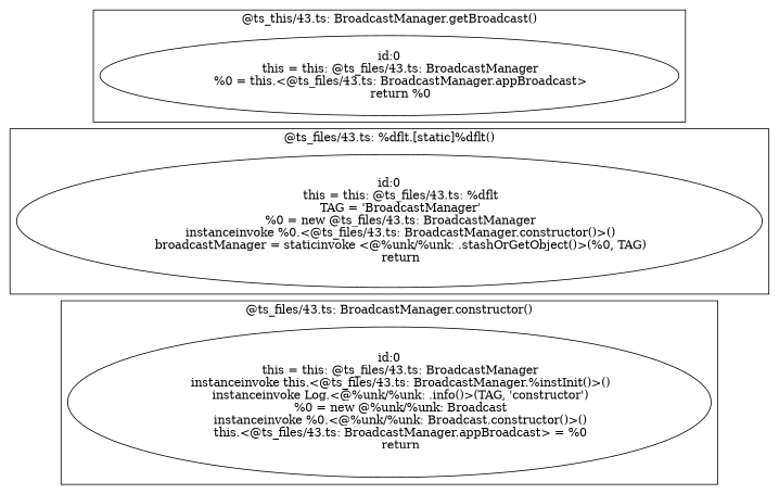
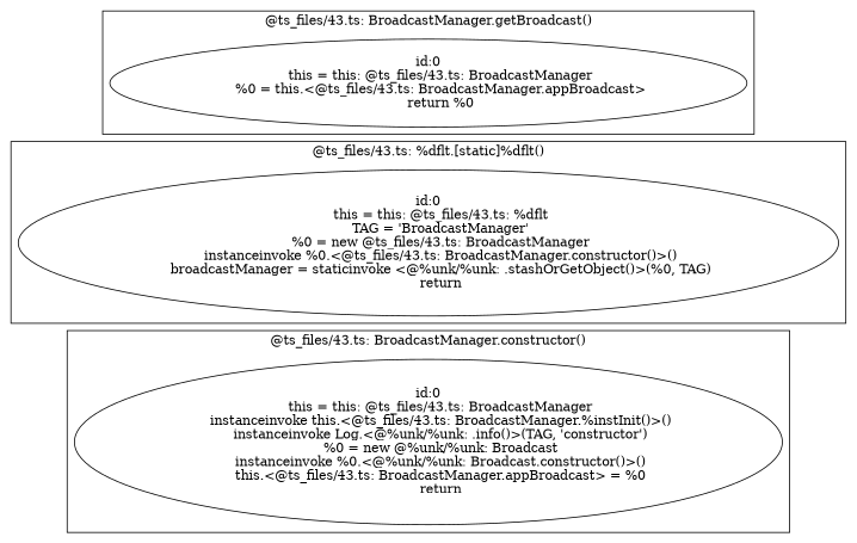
  digraph {
    rankdir=LR
    n1 [label="id:0\n      this = this: @ts_files/43.ts: BroadcastManager\n      instanceinvoke this.<@ts_files/43.ts: BroadcastManager.%instInit()>()\n      instanceinvoke Log.<@%unk/%unk: .info()>(TAG, 'constructor')\n      %0 = new @%unk/%unk: Broadcast\n      instanceinvoke %0.<@%unk/%unk: Broadcast.constructor()>()\n      this.<@ts_files/43.ts: BroadcastManager.appBroadcast> = %0\n      return"]
    n2 [label="id:0\n      this = this: @ts_files/43.ts: %dflt\n      TAG = 'BroadcastManager'\n      %0 = new @ts_files/43.ts: BroadcastManager\n      instanceinvoke %0.<@ts_files/43.ts: BroadcastManager.constructor()>()\n      broadcastManager = staticinvoke <@%unk/%unk: .stashOrGetObject()>(%0, TAG)\n      return"]
    n3 [label="id:0\n      this = this: @ts_files/43.ts: BroadcastManager\n      %0 = this.<@ts_files/43.ts: BroadcastManager.appBroadcast>\n      return %0"]
    subgraph cluster_1 {
      label="@ts_files/43.ts: BroadcastManager.constructor()"
      n1
    }
    subgraph cluster_2 {
      label="@ts_files/43.ts: %dflt.[static]%dflt()"
      n2
    }
    subgraph cluster_3 {
-     label="@ts_this/43.ts: BroadcastManager.getBroadcast()"
+     label="@ts_files/43.ts: BroadcastManager.getBroadcast()"
      n3
    }
  }
